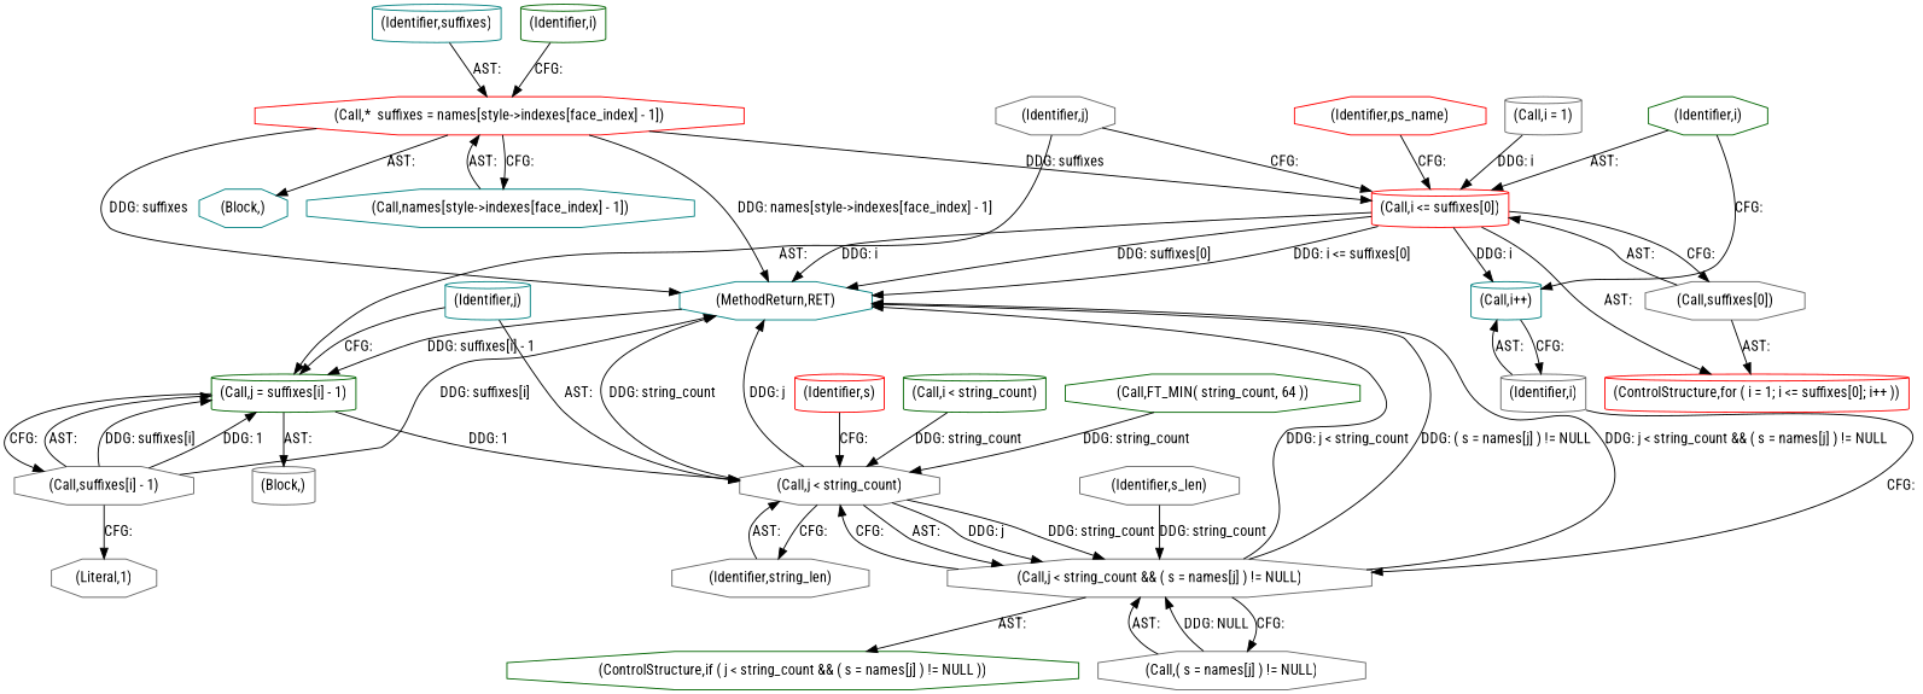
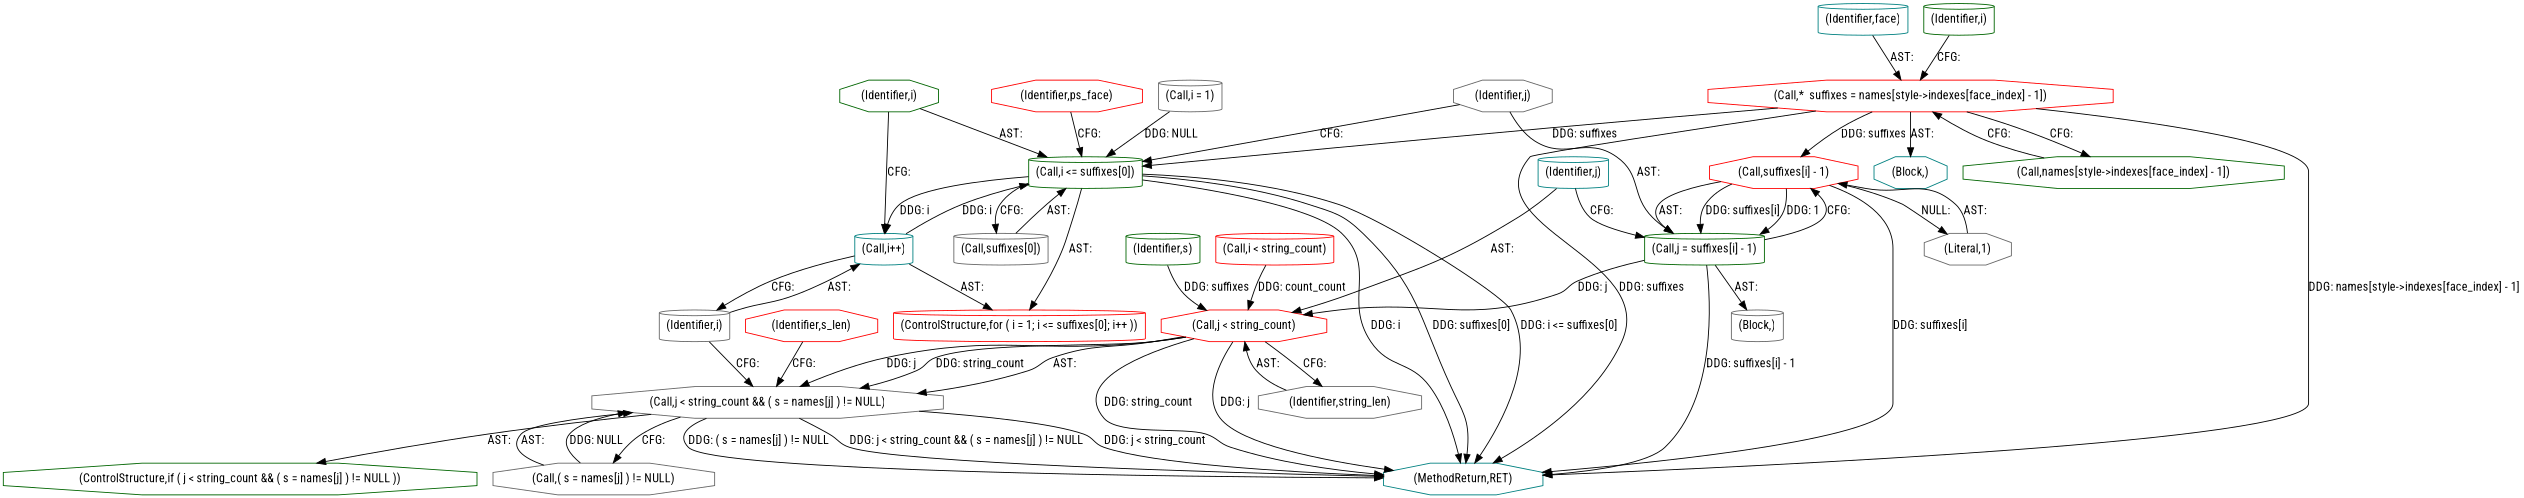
  digraph {
    fontname="Roboto Condensed"
    node [color=gray40 fontname="Roboto Condensed" shape=octagon]
    edge [fontname="Roboto Condensed"]
    n1 [color=red label="(Call,*  suffixes = names[style->indexes[face_index] - 1])"]
-   n2 [color=red label="(Call,i <= suffixes[0])" shape=cylinder]
-   n3 [label="(Call,suffixes[i] - 1)"]
+   n2 [color=darkgreen label="(Call,i <= suffixes[0])" shape=cylinder]
+   n3 [color=red label="(Call,suffixes[i] - 1)"]
    n4 [color=teal label="(Block,)"]
-   n5 [color=teal label="(Call,names[style->indexes[face_index] - 1])"]
+   n5 [color=darkgreen label="(Call,names[style->indexes[face_index] - 1])"]
    n6 [color=teal label="(MethodReturn,RET)"]
    n7 [color=teal label="(Call,i++)" shape=cylinder]
-   n8 [label="(Call,suffixes[0])"]
+   n8 [label="(Call,suffixes[0])" shape=cylinder]
    n9 [color=red label="(ControlStructure,for ( i = 1; i <= suffixes[0]; i++ ))" shape=cylinder]
    n10 [color=darkgreen label="(Call,j = suffixes[i] - 1)" shape=cylinder]
    n11 [label="(Literal,1)"]
    n12 [label="(Identifier,i)" shape=cylinder]
    n13 [label="(Call,j < string_count && ( s = names[j] ) != NULL)"]
-   n14 [label="(Call,j < string_count)"]
+   n14 [color=red label="(Call,j < string_count)"]
    n15 [label="(Block,)" shape=cylinder]
    n16 [label="(Identifier,string_len)"]
    n17 [color=darkgreen label="(ControlStructure,if ( j < string_count && ( s = names[j] ) != NULL ))"]
    n18 [label="(Call,( s = names[j] ) != NULL)"]
    n19 [label="(Identifier,j)"]
    n20 [color=darkgreen label="(Identifier,i)"]
-   n21 [color=red label="(Identifier,ps_name)"]
-   n22 [color=red label="(Identifier,s)" shape=cylinder]
-   n23 [color=darkgreen label="(Call,i < string_count)" shape=cylinder]
+   n21 [color=red label="(Identifier,ps_face)"]
+   n22 [color=darkgreen label="(Identifier,s)" shape=cylinder]
+   n23 [color=red label="(Call,i < string_count)" shape=cylinder]
    n24 [color=teal label="(Identifier,j)" shape=cylinder]
-   n25 [color=teal label="(Identifier,suffixes)" shape=cylinder]
-   n26 [color=darkgreen label="(Call,FT_MIN( string_count, 64 ))"]
-   n27 [label="(Identifier,s_len)"]
+   n25 [color=teal label="(Identifier,face)" shape=cylinder]
+   n27 [color=red label="(Identifier,s_len)"]
    n28 [label="(Call,i = 1)" shape=cylinder]
    n29 [color=darkgreen label="(Identifier,i)" shape=cylinder]
    n1 -> n2 [label="DDG: suffixes"]
+   n1 -> n3 [label="DDG: suffixes"]
    n1 -> n4 [label="AST: "]
    n1 -> n5 [label="CFG: "]
    n1 -> n6 [label="DDG: names[style->indexes[face_index] - 1]"]
    n1 -> n6 [label="DDG: suffixes"]
    n2 -> n6 [label="DDG: i"]
    n2 -> n6 [label="DDG: suffixes[0]"]
    n2 -> n6 [label="DDG: i <= suffixes[0]"]
    n2 -> n7 [label="DDG: i"]
    n2 -> n8 [label="CFG: "]
    n2 -> n9 [label="AST: "]
    n3 -> n6 [label="DDG: suffixes[i]"]
    n3 -> n10 [label="AST: "]
    n3 -> n10 [label="DDG: suffixes[i]"]
    n3 -> n10 [label="DDG: 1"]
-   n3 -> n11 [label="CFG: "]
-   n5 -> n1 [label="AST: "]
-   n8 -> n9 [label="AST: "]
+   n3 -> n11 [label="NULL: "]
+   n5 -> n1 [label="CFG: "]
+   n7 -> n2 [label="DDG: i"]
+   n7 -> n9 [label="AST: "]
    n7 -> n12 [label="CFG: "]
    n8 -> n2 [label="AST: "]
    n10 -> n3 [label="CFG: "]
-   n6 -> n10 [label="DDG: suffixes[i] - 1"]
-   n10 -> n14 [label="DDG: 1"]
+   n10 -> n6 [label="DDG: suffixes[i] - 1"]
+   n10 -> n14 [label="DDG: j"]
    n10 -> n15 [label="AST: "]
+   n11 -> n3 [label="AST: "]
    n12 -> n7 [label="AST: "]
    n12 -> n13 [label="CFG: "]
    n13 -> n6 [label="DDG: ( s = names[j] ) != NULL"]
    n13 -> n6 [label="DDG: j < string_count && ( s = names[j] ) != NULL"]
    n13 -> n6 [label="DDG: j < string_count"]
-   n13 -> n14 [label="CFG: "]
    n13 -> n17 [label="AST: "]
    n13 -> n18 [label="CFG: "]
    n14 -> n6 [label="DDG: string_count"]
    n14 -> n6 [label="DDG: j"]
    n14 -> n13 [label="AST: "]
    n14 -> n13 [label="DDG: j"]
    n14 -> n13 [label="DDG: string_count"]
    n14 -> n16 [label="CFG: "]
    n16 -> n14 [label="AST: "]
    n18 -> n13 [label="AST: "]
    n18 -> n13 [label="DDG: NULL"]
    n19 -> n2 [label="CFG: "]
    n19 -> n10 [label="AST: "]
    n20 -> n2 [label="AST: "]
    n20 -> n7 [label="CFG: "]
    n21 -> n2 [label="CFG: "]
-   n22 -> n14 [label="CFG: "]
-   n23 -> n14 [label="DDG: string_count"]
+   n22 -> n14 [label="DDG: suffixes"]
+   n23 -> n14 [label="DDG: count_count"]
    n24 -> n10 [label="CFG: "]
    n24 -> n14 [label="AST: "]
    n25 -> n1 [label="AST: "]
-   n26 -> n14 [label="DDG: string_count"]
-   n27 -> n13 [label="DDG: string_count"]
-   n28 -> n2 [label="DDG: i"]
+   n27 -> n13 [label="CFG: "]
+   n28 -> n2 [label="DDG: NULL"]
    n29 -> n1 [label="CFG: "]
  }
